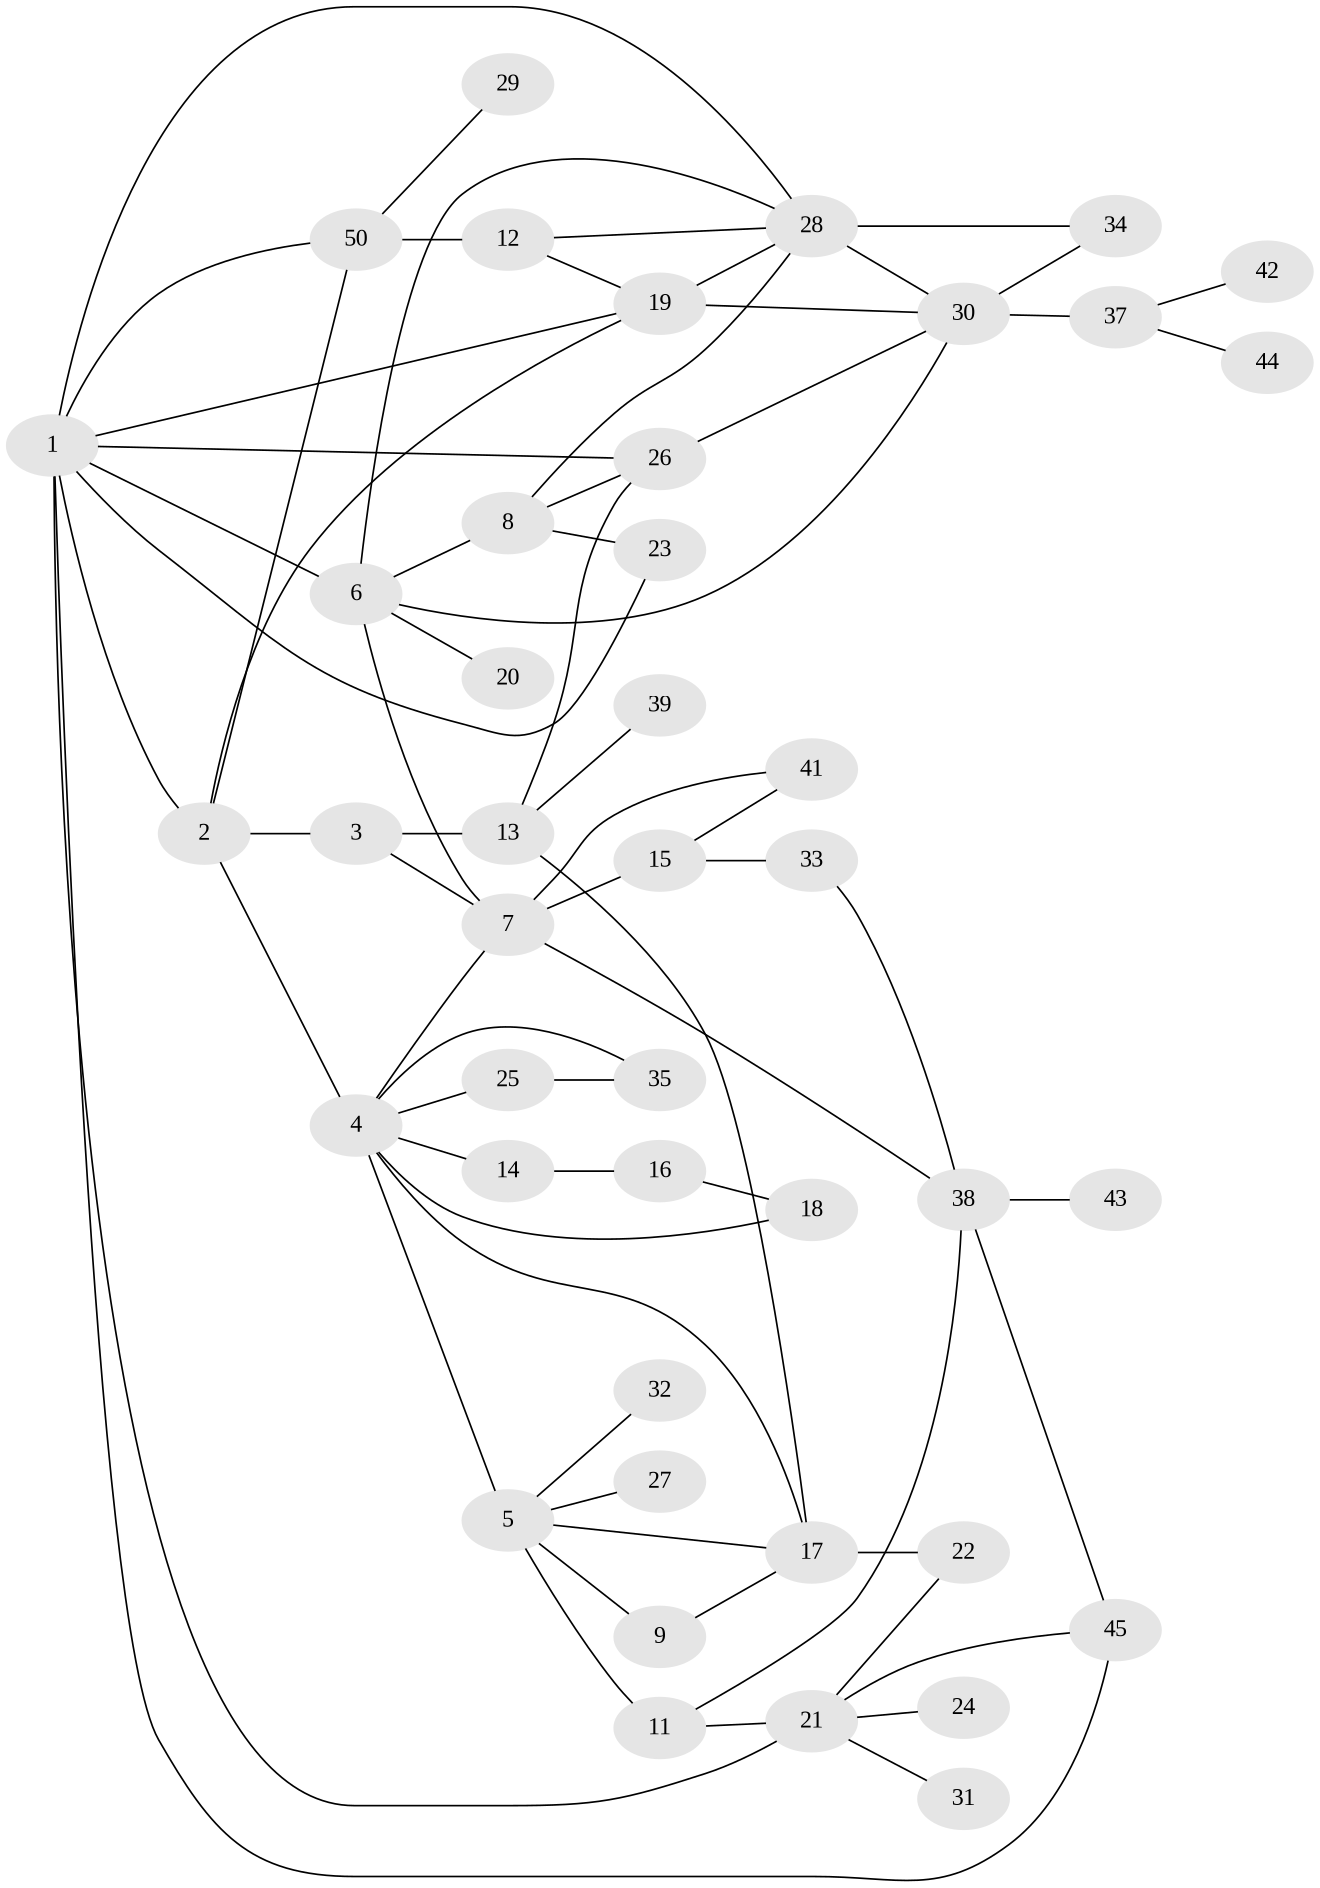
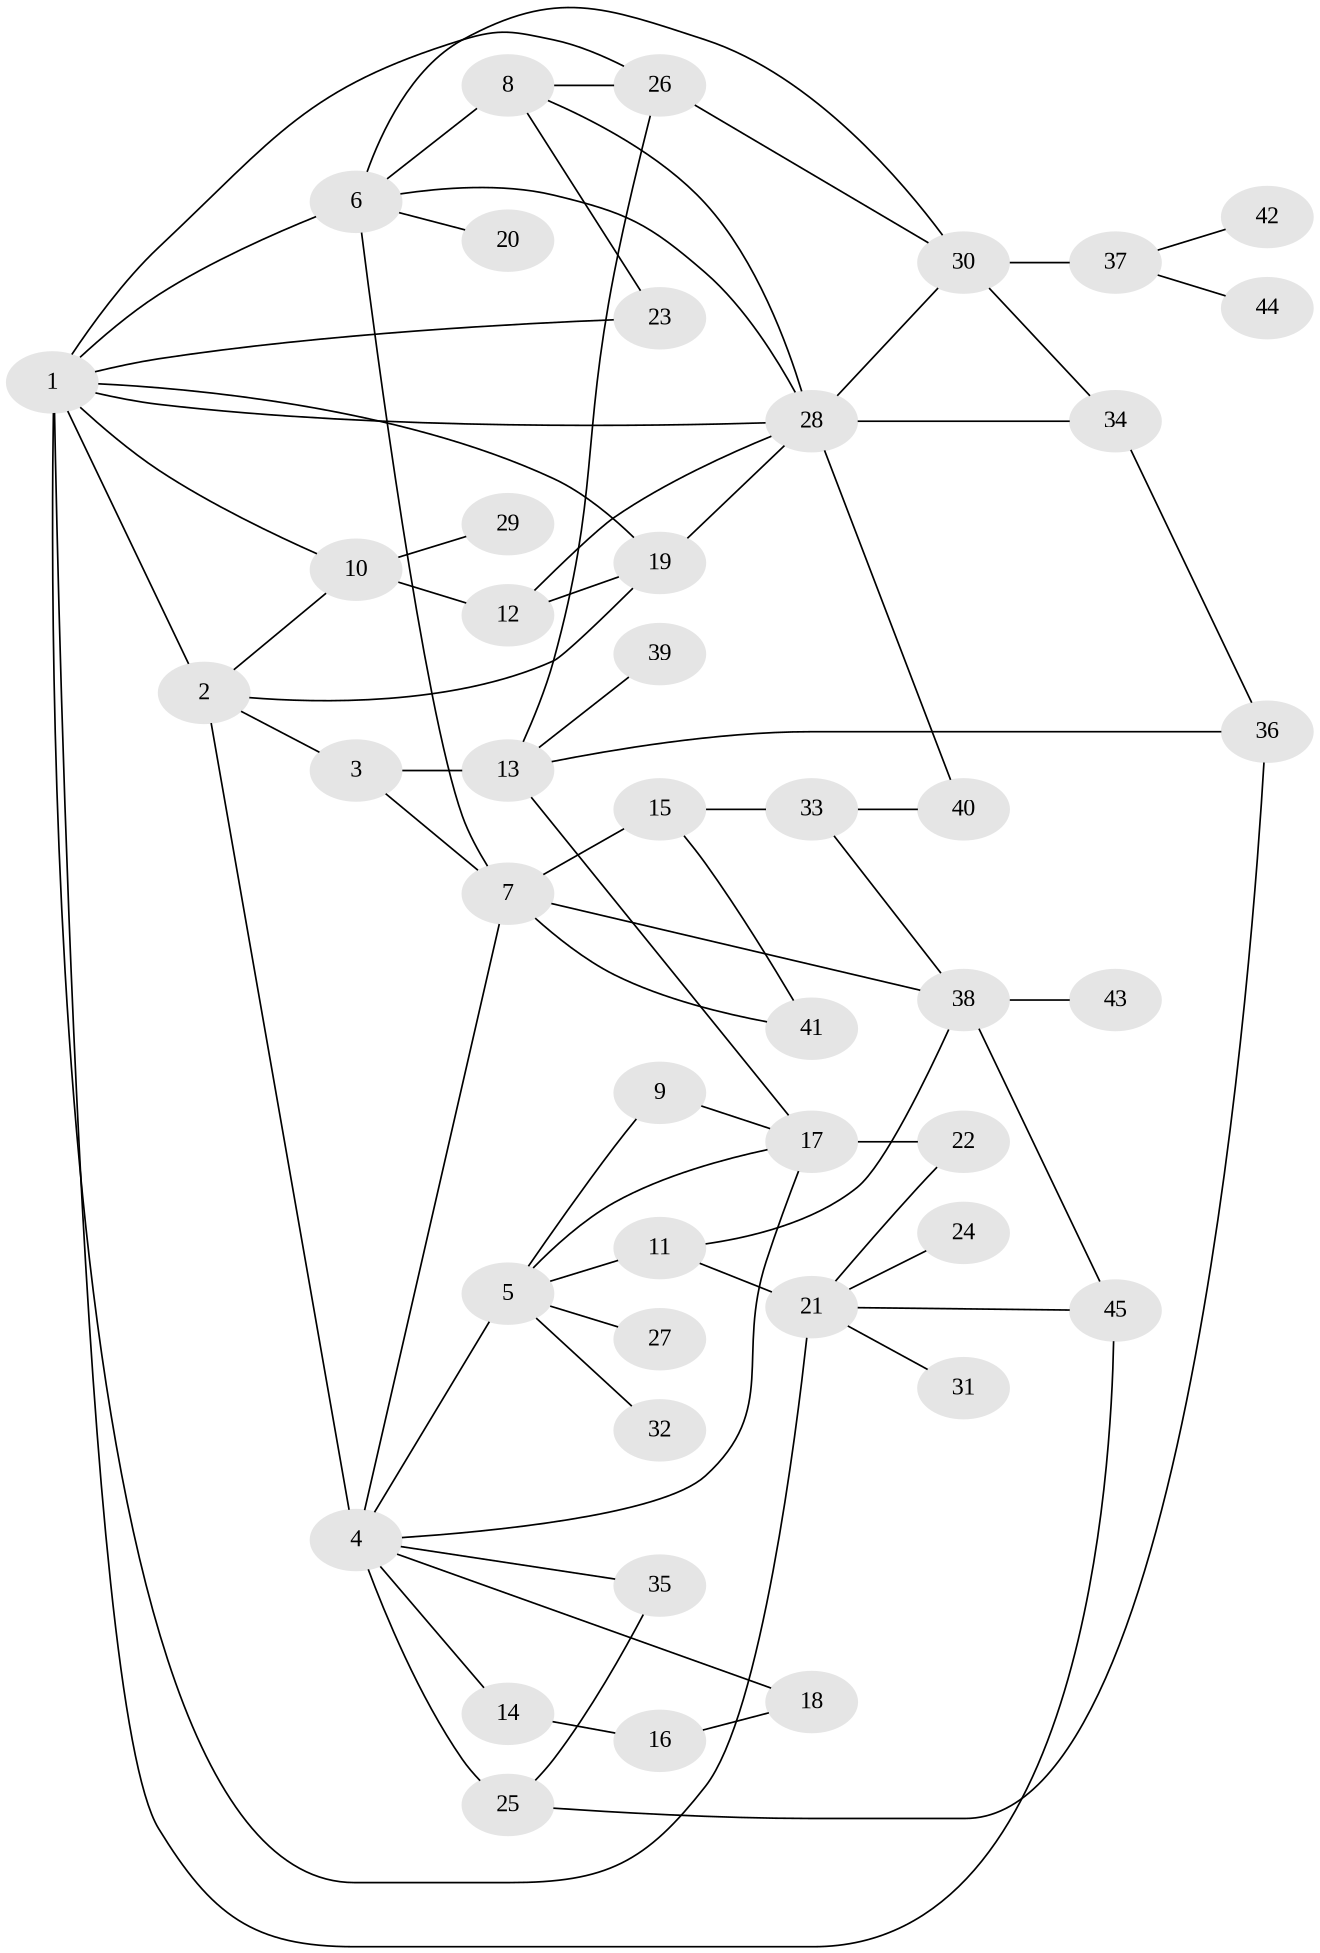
  graph {
    fontname="Liberation Serif"
    rankdir=LR
    node [color=gray90 fontname="Liberation Serif" style=filled]
    edge [fontname="Liberation Serif" weight=1.0]
    1
    2
    6
-   10 [label=50]
+   10
    19
    21
    23
    26
    28
    45
    3
    4
    7
    8
    20
    30
    12
    29
    22
    24
    31
    34
+   40
    13
    5
    14
    17
    18
    25
    35
    15
    38
    41
+   36
    39
    9
    11
    27
    32
    16
    37
    33
    43
    42
    44
    1 -- 2
    1 -- 6
    1 -- 10
    1 -- 19 [weight=3.0]
    1 -- 21
    1 -- 23 [weight=2.0]
    1 -- 26
    1 -- 28 [weight=2.0]
    1 -- 45
    2 -- 10
    2 -- 19
    2 -- 3
    2 -- 4
    6 -- 28
    6 -- 7
    6 -- 8
    6 -- 20
    6 -- 30
    10 -- 12
    10 -- 29
    19 -- 28
-   19 -- 30
    21 -- 45
    21 -- 22
    21 -- 24
    21 -- 31
    26 -- 30
    28 -- 30
    28 -- 34 [weight=3.0]
+   28 -- 40
    3 -- 7
    3 -- 13
    4 -- 7
    4 -- 5
    4 -- 14
    4 -- 17
    4 -- 18
    4 -- 25
    4 -- 35
    7 -- 15
    7 -- 38
    7 -- 41
    8 -- 23
    8 -- 26
    8 -- 28
    30 -- 34
    30 -- 37
    12 -- 19
    12 -- 28
+   34 -- 36
    13 -- 26
    13 -- 17
+   13 -- 36
    13 -- 39
    5 -- 17
    5 -- 9
    5 -- 11
    5 -- 27
    5 -- 32
    14 -- 16
    17 -- 22
    25 -- 35
+   25 -- 36
    15 -- 41
    15 -- 33
    38 -- 45
    38 -- 43
    9 -- 17
    11 -- 21
    11 -- 38
    16 -- 18
    37 -- 42
    37 -- 44
+   33 -- 40
    33 -- 38
  }
